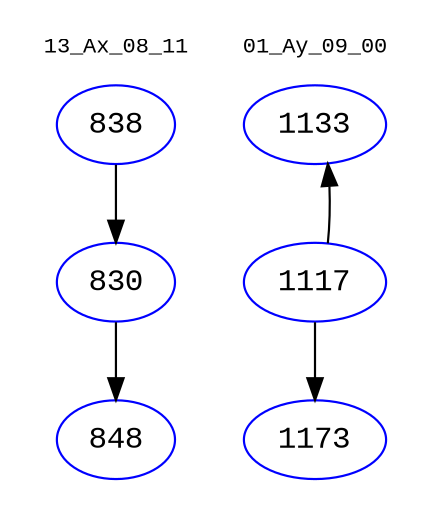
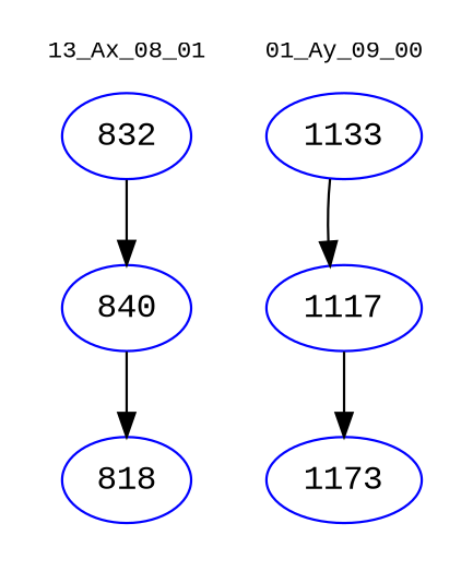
  digraph {
    fontname="Liberation Mono"
    node [color=blue fontname="Liberation Mono"]
    edge [color=black fontname="Liberation Mono"]
-   n1 [label=838]
-   n2 [label=830]
-   n3 [label=848]
+   n1 [label=832]
+   n2 [label=840]
+   n3 [label=818]
    n4 [label=1133]
    n5 [label=1117]
    n6 [label=1173]
    subgraph cluster_1 {
      color=white
      fontsize=10
-     label="13_Ax_08_11"
+     label="13_Ax_08_01"
      n1
      n2
      n3
    }
    subgraph cluster_2 {
      color=white
      fontsize=10
      label="01_Ay_09_00"
      n4
      n5
      n6
    }
    n1 -> n2
    n2 -> n3
-   n5 -> n4
+   n4 -> n5
    n5 -> n6
  }
